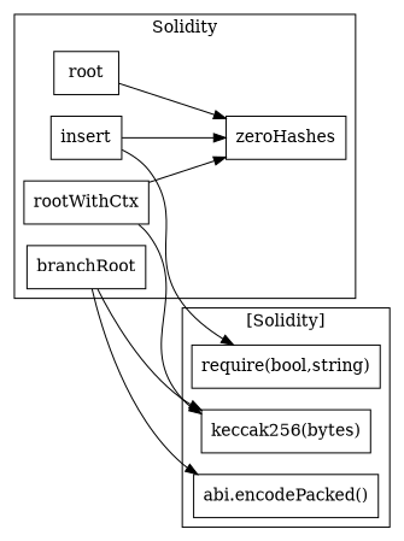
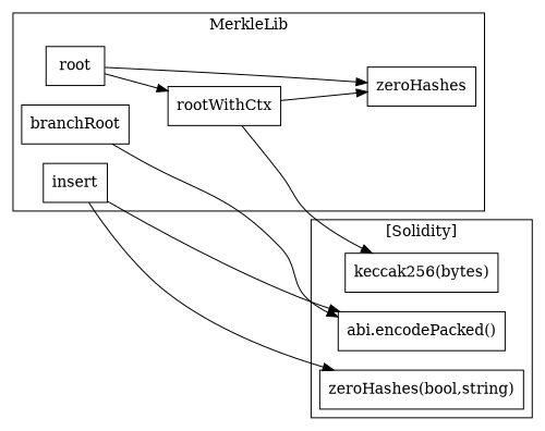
  strict digraph {
    rankdir=LR
    node [shape=box]
    n1 [label=rootWithCtx]
    n2 [label=root]
    n3 [label=zeroHashes]
    n4 [label=branchRoot]
    n5 [label=insert]
    "keccak256(bytes)"
    "abi.encodePacked()"
-   "require(bool,string)"
+   "require(bool,string)" [label="zeroHashes(bool,string)"]
    subgraph cluster_1 {
-     label=Solidity
+     label=MerkleLib
      n1
      n2
      n3
      n4
      n5
    }
    subgraph cluster_2 {
      label="[Solidity]"
      "keccak256(bytes)"
      "abi.encodePacked()"
      "require(bool,string)"
    }
    n1 -> n3
    n1 -> "keccak256(bytes)"
+   n2 -> n1
    n2 -> n3
-   n4 -> "keccak256(bytes)"
    n4 -> "abi.encodePacked()"
-   n5 -> n3
+   n5 -> "abi.encodePacked()"
    n5 -> "require(bool,string)"
  }
